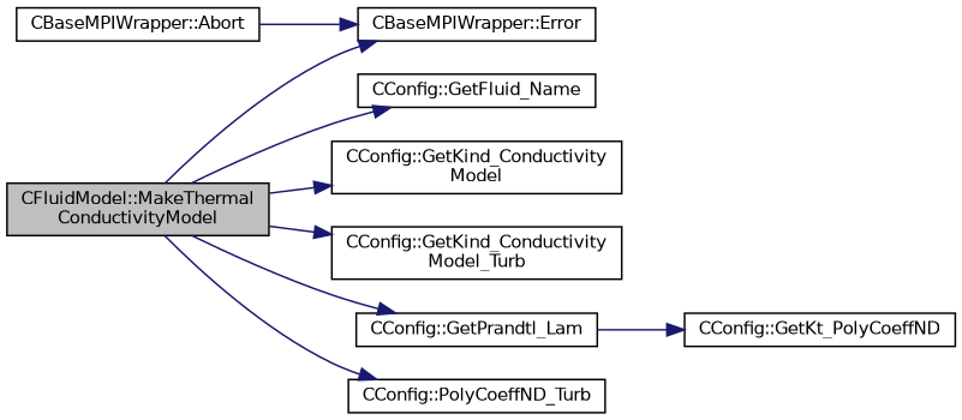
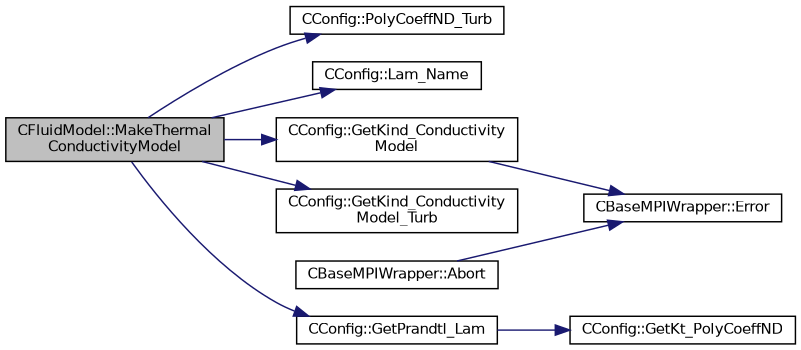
  digraph {
    rankdir=LR
    node [color=black fillcolor=white fontname=Helvetica fontsize=10 shape=record style=filled]
    edge [color=midnightblue fontname=Helvetica fontsize=10 labelfontname=Helvetica labelfontsize=10 style=solid]
    n1 [fillcolor=grey75 fontcolor=black height=0.2 label="CFluidModel::MakeThermal\lConductivityModel" width=0.4]
    n2 [height=0.2 label="CBaseMPIWrapper::Error" width=0.4]
-   n3 [height=0.2 label="CConfig::GetFluid_Name" width=0.4]
+   n3 [height=0.2 label="CConfig::Lam_Name" width=0.4]
    n4 [height=0.2 label="CConfig::GetKind_Conductivity\lModel" width=0.4]
    n5 [height=0.2 label="CConfig::GetKind_Conductivity\lModel_Turb" width=0.4]
    n6 [height=0.2 label="CConfig::GetPrandtl_Lam" width=0.4]
    n7 [height=0.2 label="CConfig::PolyCoeffND_Turb" width=0.4]
    n8 [height=0.2 label="CConfig::GetKt_PolyCoeffND" width=0.4]
    n9 [height=0.2 label="CBaseMPIWrapper::Abort" width=0.4]
-   n1 -> n2
+   n4 -> n2
    n1 -> n3
    n1 -> n4
    n1 -> n5
    n1 -> n6
    n1 -> n7
    n6 -> n8
    n9 -> n2
  }
